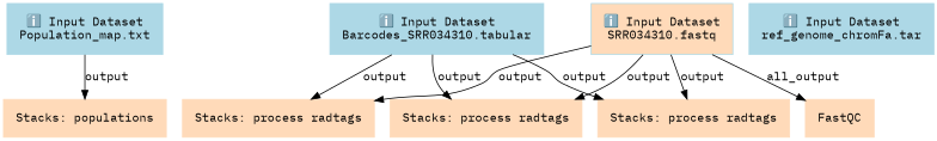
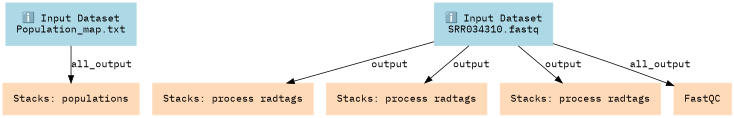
  digraph {
    fontname="IBM Plex Mono"
    node [color=peachpuff fontname="IBM Plex Mono" margin="0.2,0.2" shape=box style=filled]
    edge [fontname="IBM Plex Mono"]
    n1 [color=lightblue label="ℹ️ Input Dataset\nPopulation_map.txt"]
    n2 [label="Stacks: populations"]
-   n3 [color=lightblue label="ℹ️ Input Dataset\nBarcodes_SRR034310.tabular"]
    n4 [label="Stacks: process radtags"]
    n5 [label="Stacks: process radtags"]
    n6 [label="Stacks: process radtags"]
-   n7 [color=lightblue label="ℹ️ Input Dataset\nSRR034310.fastq" fillcolor=peachpuff]
+   n7 [color=lightblue label="ℹ️ Input Dataset\nSRR034310.fastq"]
    n8 [label=FastQC]
-   n9 [color=lightblue label="ℹ️ Input Dataset\nref_genome_chromFa.tar"]
-   n1 -> n2 [label=output]
-   n3 -> n4 [label=output]
-   n3 -> n5 [label=output]
-   n3 -> n6 [label=output]
+   n1 -> n2 [label=all_output]
    n7 -> n4 [label=output]
    n7 -> n5 [label=output]
    n7 -> n6 [label=output]
    n7 -> n8 [label=all_output]
  }
